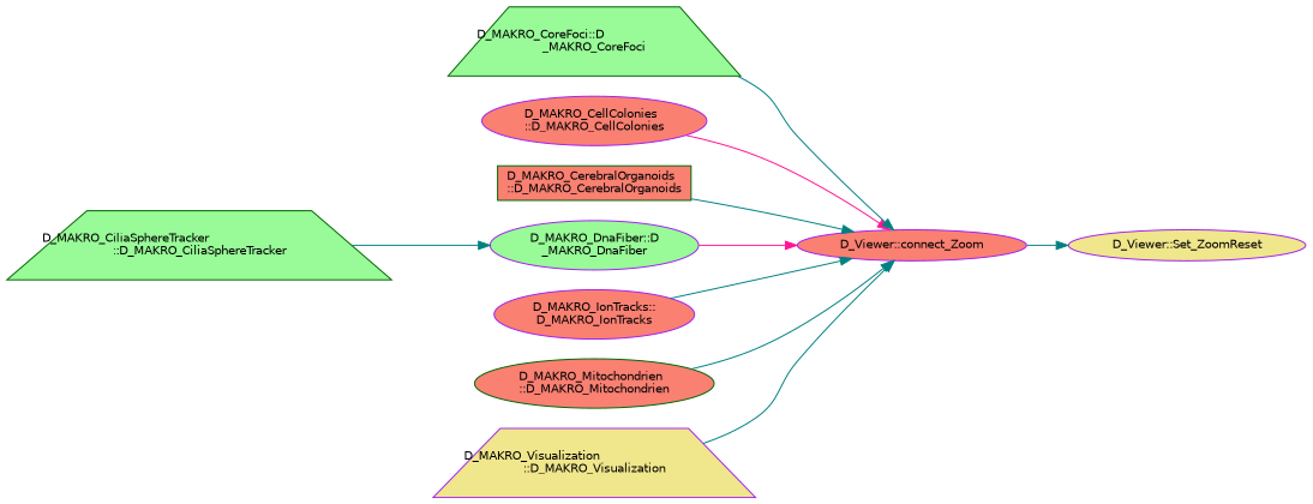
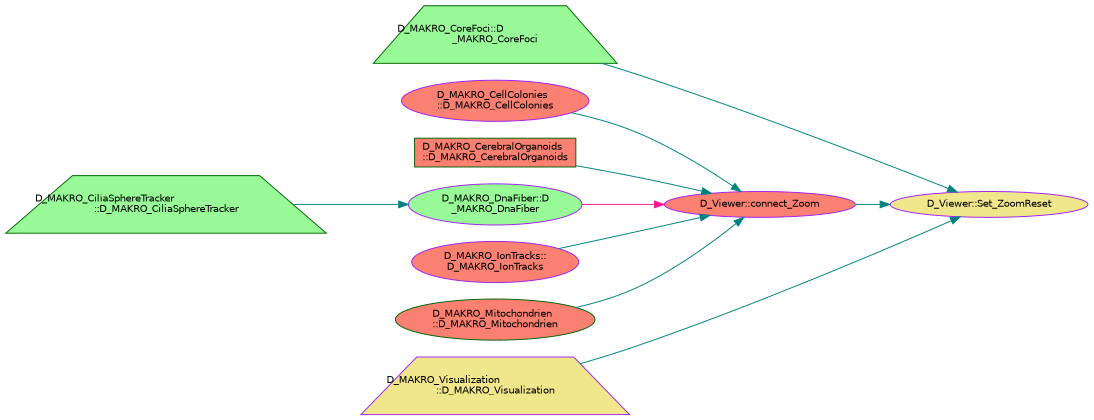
  digraph {
    rankdir=RL
    node [color=purple fillcolor=salmon fontname=Helvetica fontsize=10 shape=ellipse style=filled]
    edge [color=teal dir=back fontname=Helvetica fontsize=10 labelfontname=Helvetica labelfontsize=10 style=solid]
    n1 [fillcolor=khaki fontcolor=black height=0.2 label="D_Viewer::Set_ZoomReset" width=0.4]
    n2 [height=0.2 label="D_Viewer::connect_Zoom" width=0.4]
    n3 [height=0.2 label="D_MAKRO_CellColonies\l::D_MAKRO_CellColonies" width=0.4]
    n4 [color=darkgreen height=0.2 label="D_MAKRO_CerebralOrganoids\l::D_MAKRO_CerebralOrganoids" shape=box width=0.4]
    n5 [color=darkgreen fillcolor=palegreen height=0.2 label="D_MAKRO_CoreFoci::D\l_MAKRO_CoreFoci" shape=trapezium width=0.4]
    n6 [fillcolor=palegreen height=0.2 label="D_MAKRO_DnaFiber::D\l_MAKRO_DnaFiber" width=0.4]
    n7 [height=0.2 label="D_MAKRO_IonTracks::\lD_MAKRO_IonTracks" width=0.4]
    n8 [color=darkgreen height=0.2 label="D_MAKRO_Mitochondrien\l::D_MAKRO_Mitochondrien" width=0.4]
    n9 [fillcolor=khaki height=0.2 label="D_MAKRO_Visualization\l::D_MAKRO_Visualization" shape=trapezium width=0.4]
    n10 [color=darkgreen fillcolor=palegreen height=0.2 label="D_MAKRO_CiliaSphereTracker\l::D_MAKRO_CiliaSphereTracker" shape=trapezium width=0.4]
    n1 -> n2
-   n2 -> n3 [color=deeppink]
+   n2 -> n3
    n2 -> n4
-   n2 -> n5
+   n1 -> n5
    n2 -> n6 [color=deeppink]
    n2 -> n7
    n2 -> n8
-   n2 -> n9
+   n1 -> n9
    n6 -> n10
  }
